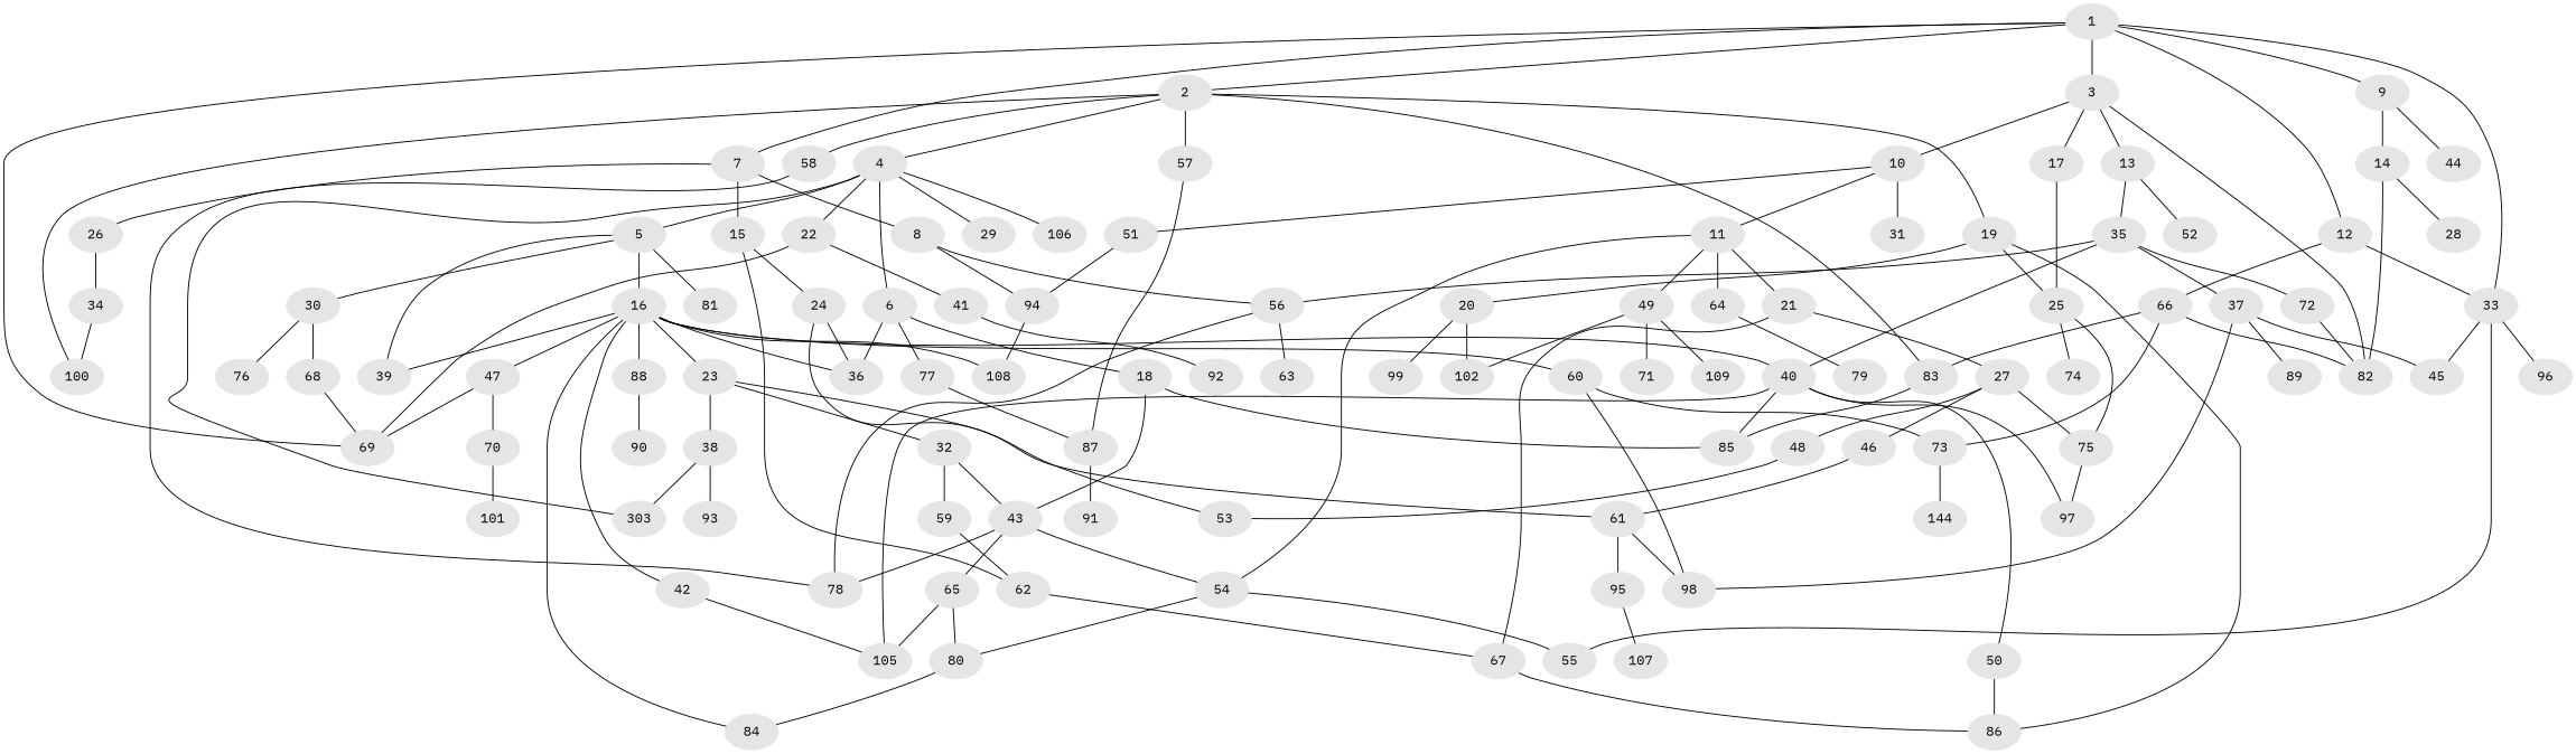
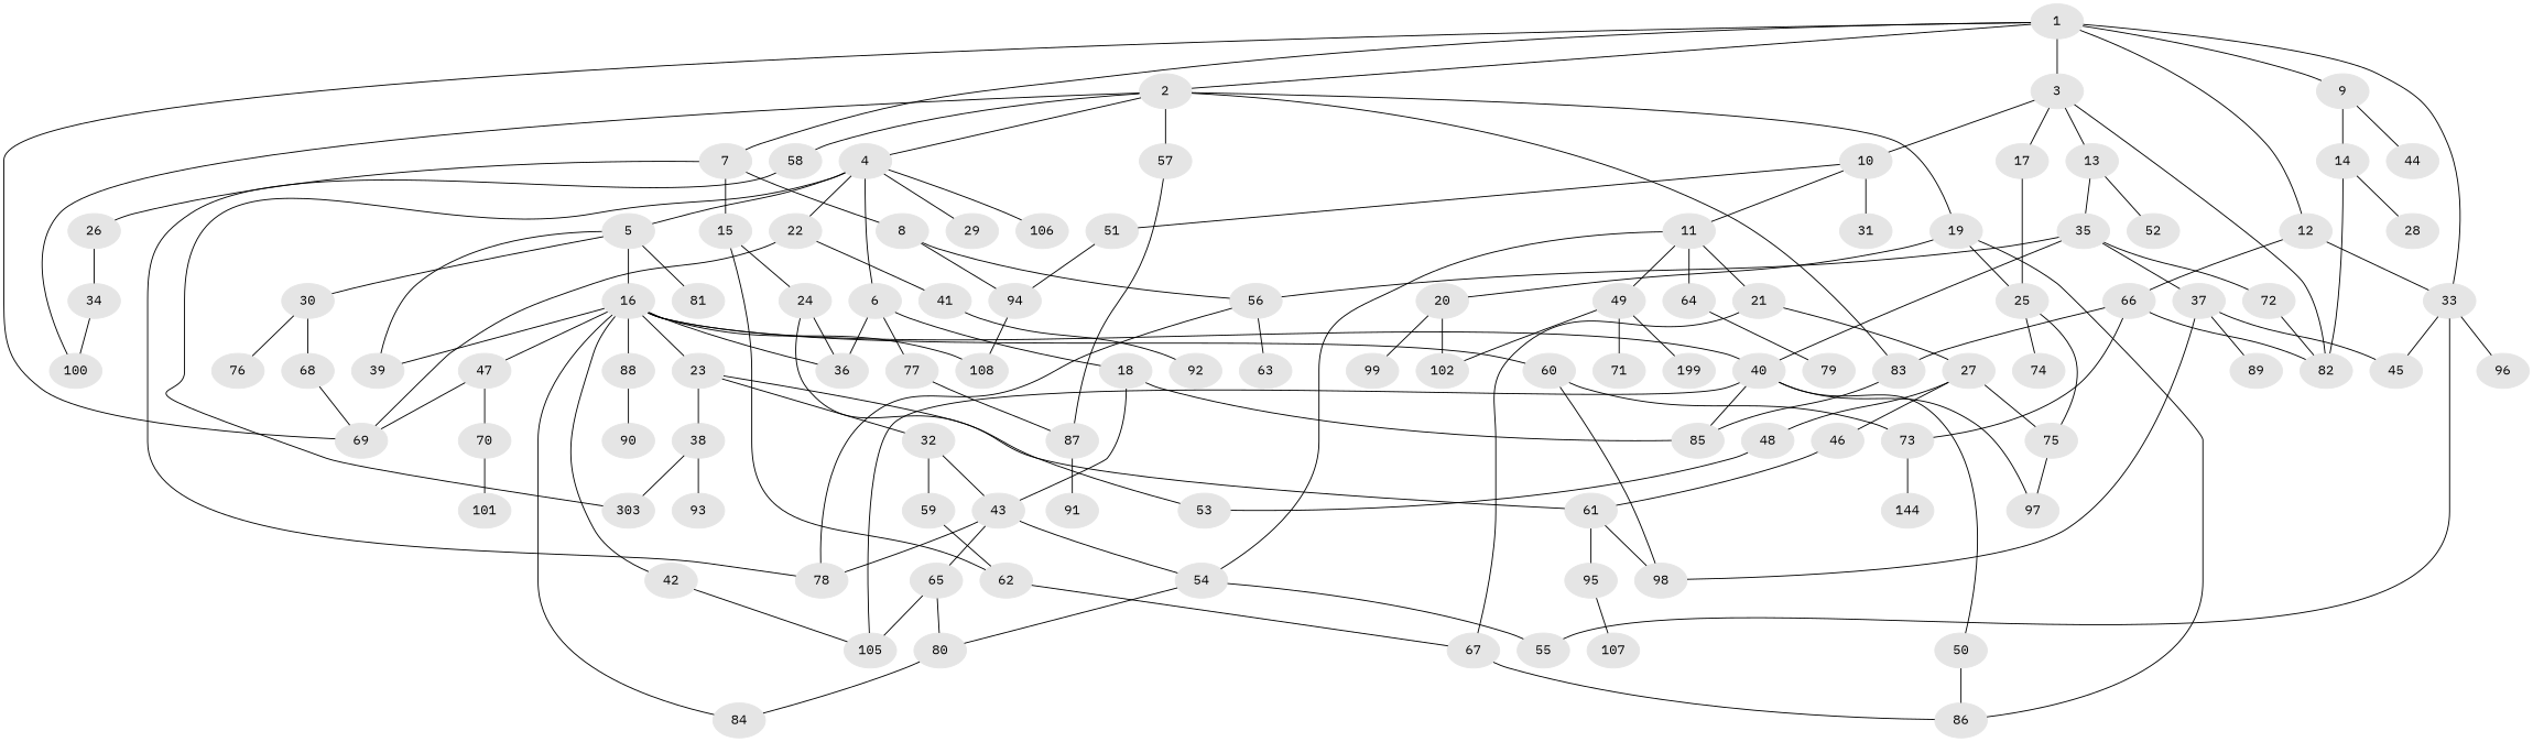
  graph {
    fontname="IBM Plex Mono"
    node [color=gray90 fontname="IBM Plex Mono" style=filled]
    edge [fontname="IBM Plex Mono"]
    1
    2
    3
    7
    9
    12
    33
    69
    4
    19
    57
    58
    83
    100
    10
    13
    17
    82
    8
    15
    26
    14
    44
    66
    45
    55
    96
    5
    6
    22
    29
    n32 [label=303]
    106
    25
    20
    86
    87
    78
    85
    11
    31
    51
    35
    52
    16
    30
    39
    81
    18
    36
    77
    41
    23
    40
    42
    47
    60
    84
    88
    108
    68
    76
    43
    56
    94
    24
    62
    34
    63
    28
    21
    49
    54
    64
    27
    67
    102
    71
-   109
+   109 [label=199]
    80
    79
    73
    37
    72
    53
    32
    38
    61
    50
    97
    105
    70
    98
    90
    74
    75
    65
    99
    46
    48
    92
    59
    93
    95
    89
    101
    91
    n108 [label=144]
    107
    1 -- 2
    1 -- 3
    1 -- 7
    1 -- 9
    1 -- 12
    1 -- 33
    1 -- 69
    2 -- 4
    2 -- 19
    2 -- 57
    2 -- 58
    2 -- 83
    2 -- 100
    3 -- 10
    3 -- 13
    3 -- 17
    3 -- 82
    7 -- 8
    7 -- 15
    7 -- 26
    9 -- 14
    9 -- 44
    12 -- 33
    12 -- 66
    33 -- 45
    33 -- 55
    33 -- 96
    4 -- 5
    4 -- 6
    4 -- 22
    4 -- 29
    4 -- n32
    4 -- 106
    19 -- 25
    19 -- 20
    19 -- 86
    57 -- 87
    58 -- 78
    83 -- 85
    10 -- 11
    10 -- 31
    10 -- 51
    13 -- 35
    13 -- 52
    17 -- 25
    8 -- 56
    8 -- 94
    15 -- 24
    15 -- 62
    26 -- 34
    14 -- 82
    14 -- 28
    66 -- 83
    66 -- 82
    66 -- 73
    5 -- 16
    5 -- 30
    5 -- 39
    5 -- 81
    6 -- 18
    6 -- 36
    6 -- 77
    22 -- 69
    22 -- 41
    25 -- 74
    25 -- 75
    20 -- 102
    20 -- 99
    87 -- 91
    11 -- 21
    11 -- 49
    11 -- 54
    11 -- 64
    51 -- 94
    35 -- 40
    35 -- 56
    35 -- 37
    35 -- 72
    16 -- 39
    16 -- 36
    16 -- 23
    16 -- 40
    16 -- 42
    16 -- 47
    16 -- 60
    16 -- 84
    16 -- 88
    16 -- 108
    30 -- 68
    30 -- 76
    18 -- 85
    18 -- 43
    77 -- 87
    41 -- 92
    23 -- 32
    23 -- 38
    23 -- 61
    40 -- 85
    40 -- 50
    40 -- 97
    40 -- 105
    42 -- 105
    47 -- 69
    47 -- 70
    60 -- 73
    60 -- 98
    88 -- 90
    68 -- 69
    43 -- 78
    43 -- 54
    43 -- 65
    56 -- 78
    56 -- 63
    94 -- 108
    24 -- 36
    24 -- 53
    62 -- 67
    34 -- 100
    21 -- 27
    21 -- 67
    49 -- 102
    49 -- 71
    49 -- 109
    54 -- 55
    54 -- 80
    64 -- 79
    27 -- 75
    27 -- 46
    27 -- 48
    67 -- 86
    80 -- 84
    73 -- n108
    37 -- 45
    37 -- 98
    37 -- 89
    72 -- 82
    32 -- 43
    32 -- 59
    38 -- n32
    38 -- 93
    61 -- 98
    61 -- 95
    50 -- 86
    70 -- 101
    75 -- 97
    65 -- 80
    65 -- 105
    46 -- 61
    48 -- 53
    59 -- 62
    95 -- 107
  }
